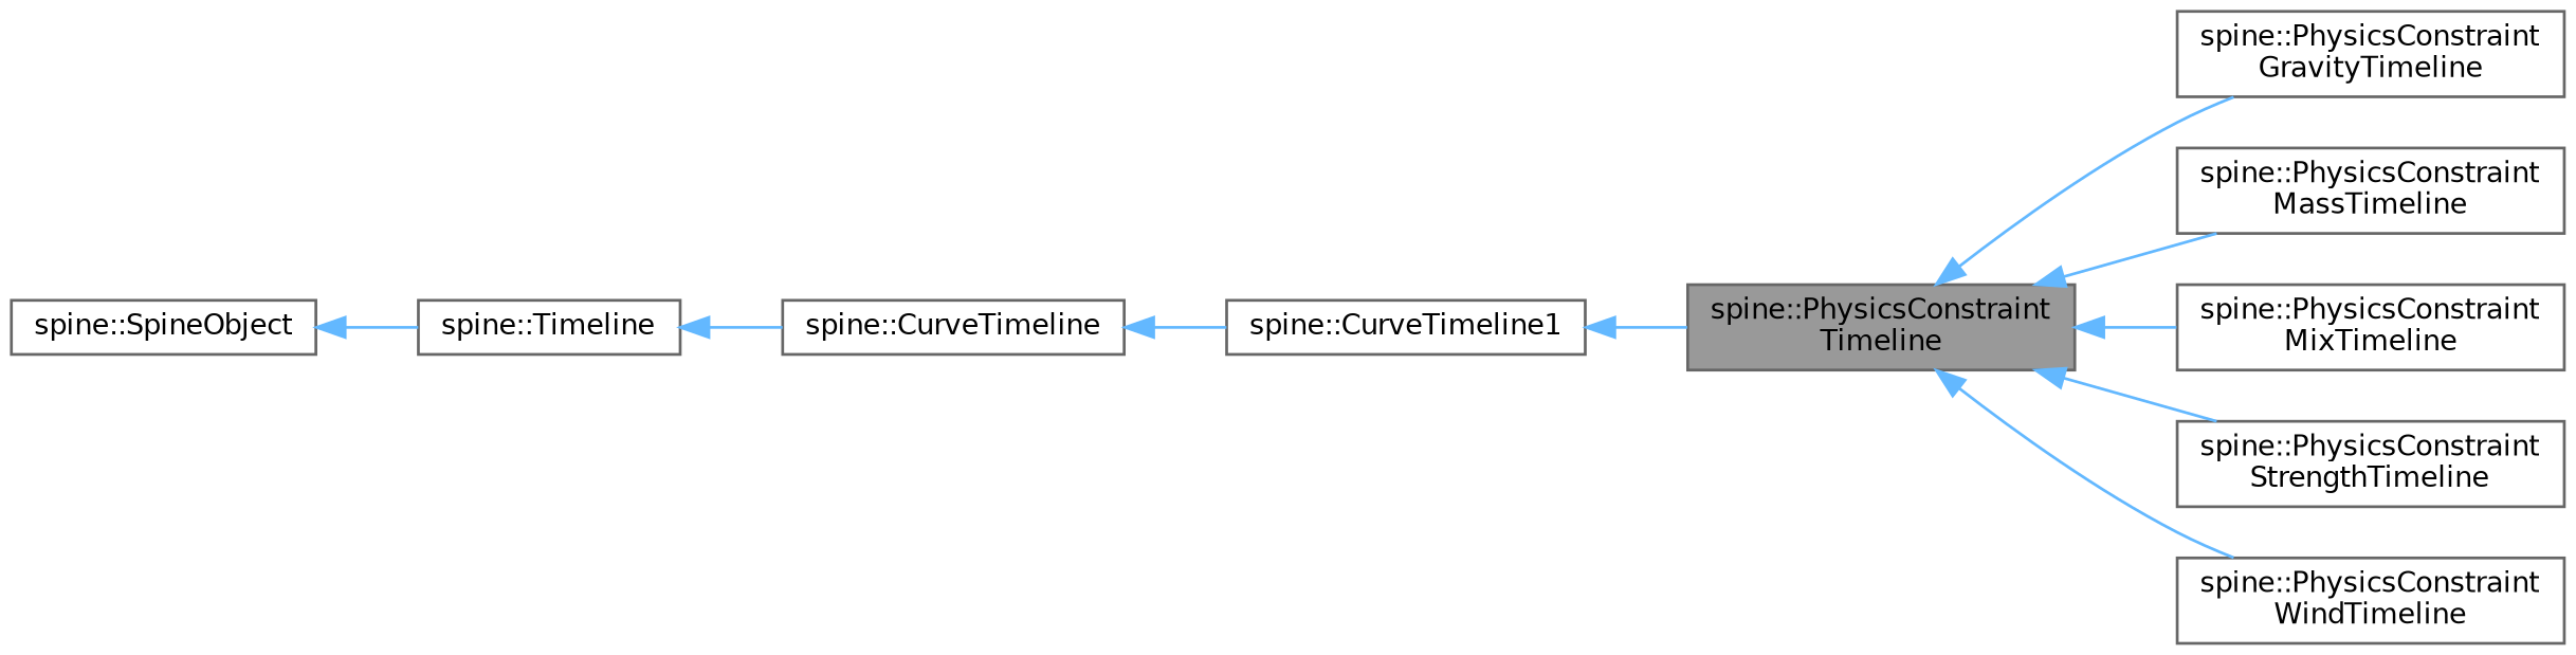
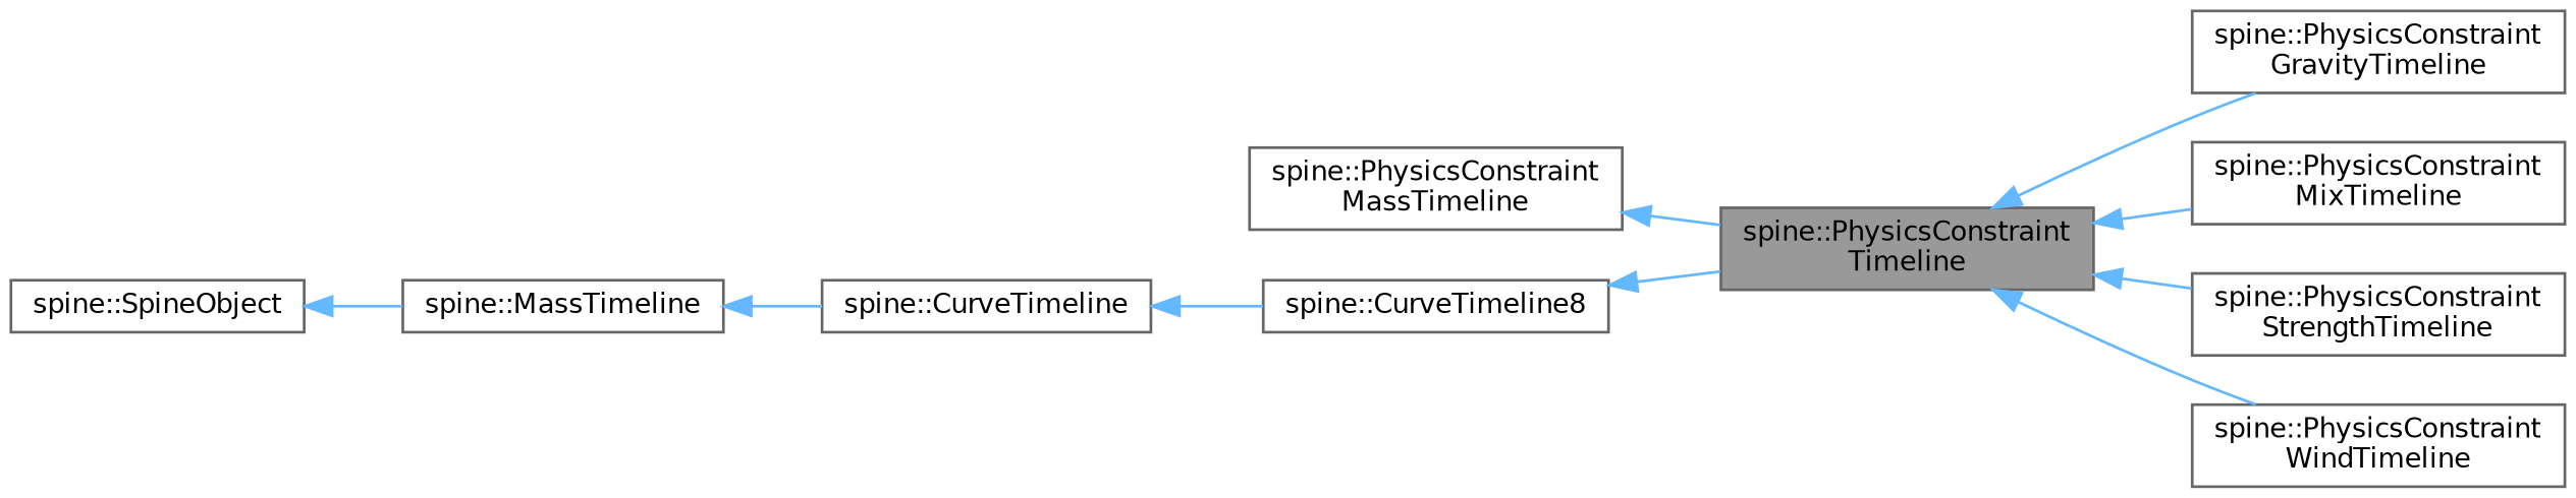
  digraph {
    rankdir=LR
    node [color=gray40 fillcolor=white fontname=Helvetica fontsize=10 shape=box style=filled]
    edge [color=steelblue1 dir=back fontname=Helvetica fontsize=10 labelfontname=Helvetica labelfontsize=10 style=solid]
    n1 [fillcolor=grey60 fontcolor=black height=0.2 label="spine::PhysicsConstraint\lTimeline" width=0.4]
    n2 [height=0.2 label="spine::PhysicsConstraint\lGravityTimeline" width=0.4]
    n3 [height=0.2 label="spine::PhysicsConstraint\lMassTimeline" width=0.4]
    n4 [height=0.2 label="spine::PhysicsConstraint\lMixTimeline" width=0.4]
    n5 [height=0.2 label="spine::PhysicsConstraint\lStrengthTimeline" width=0.4]
    n6 [height=0.2 label="spine::PhysicsConstraint\lWindTimeline" width=0.4]
-   n7 [height=0.2 label="spine::CurveTimeline1" width=0.4]
+   n7 [height=0.2 label="spine::CurveTimeline8" width=0.4]
    n8 [height=0.2 label="spine::CurveTimeline" width=0.4]
-   n9 [height=0.2 label="spine::Timeline" width=0.4]
+   n9 [height=0.2 label="spine::MassTimeline" width=0.4]
    n10 [height=0.2 label="spine::SpineObject" width=0.4]
    n1 -> n2
-   n1 -> n3
+   n3 -> n1
    n1 -> n4
    n1 -> n5
    n1 -> n6
    n7 -> n1
    n8 -> n7
    n9 -> n8
    n10 -> n9
  }
